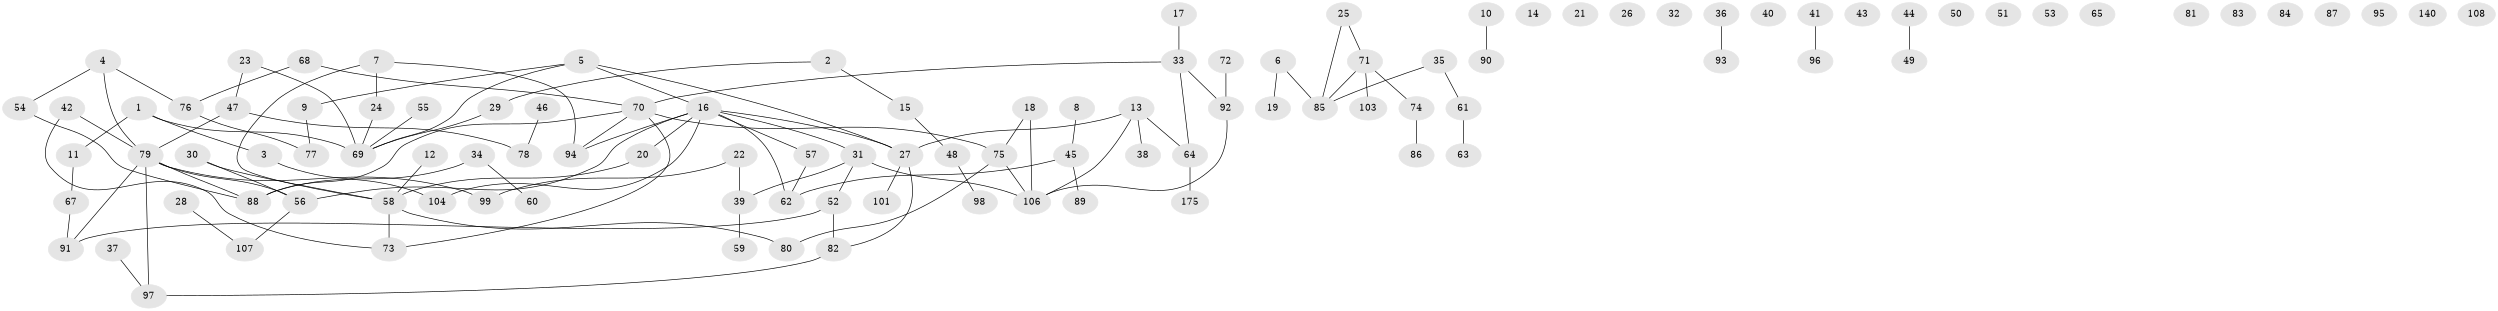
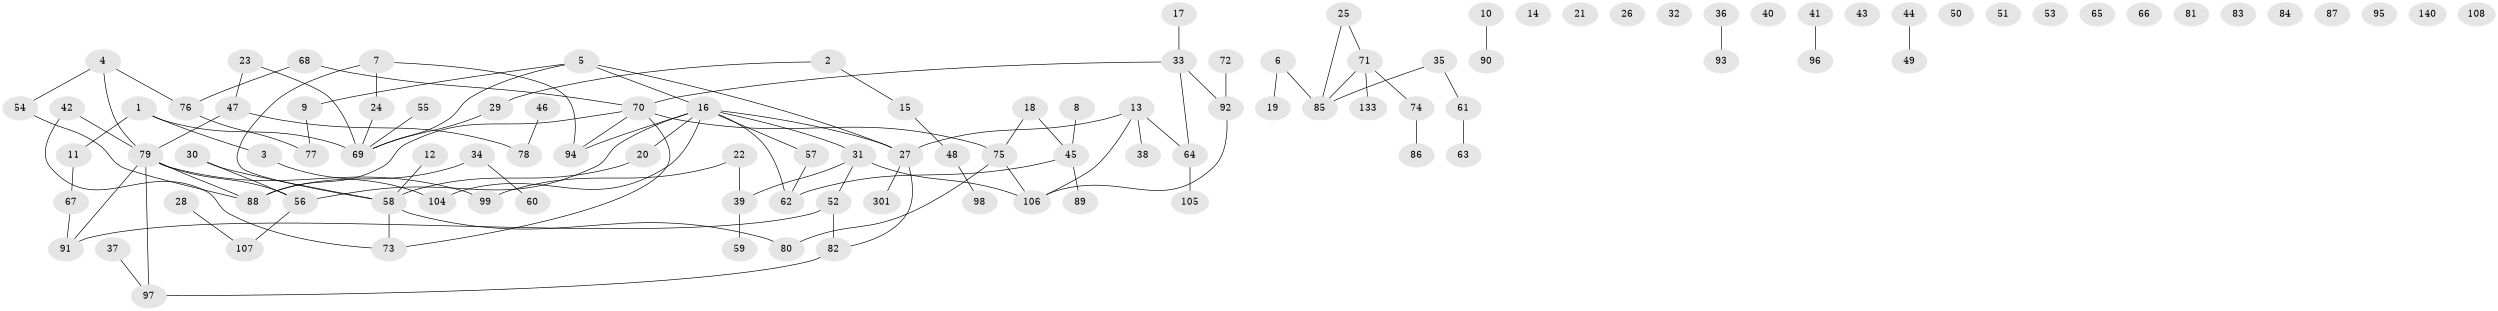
  graph {
    node [color=gray90 style=filled]
    1
    3
    11
    69
    104
    67
    2
    15
    29
    48
    4
    54
    76
    79
    88
    77
    56
    99
    97
    91
    5
    9
    16
    27
    94
    20
    31
    57
    62
    82
-   101
+   101 [label=301]
    6
    19
    85
    7
    24
    58
    73
    80
    8
    45
    89
    10
    90
    12
    13
    38
    64
    106
-   105 [label=175]
+   105
    14
    98
    39
    52
    107
    17
    33
    70
    92
    18
    75
    21
    22
    59
    23
    47
    78
    25
    71
    74
-   103
+   103 [label=133]
    26
    28
    30
    32
    34
    60
    35
    61
    63
    36
    93
    37
    40
    41
    96
    42
    43
    44
    49
    46
    50
    51
    53
    55
    65
+   66
    68
    86
    72
    81
    83
    84
    87
    95
    n106 [label=140]
    n107 [label=108]
    1 -- 3
    1 -- 11
    1 -- 69
    3 -- 104
    11 -- 67
    67 -- 91
    2 -- 15
    2 -- 29
    15 -- 48
    29 -- 69
    48 -- 98
    4 -- 54
    4 -- 76
    4 -- 79
    54 -- 88
    76 -- 77
    79 -- 88
    79 -- 56
    79 -- 99
    79 -- 97
    79 -- 91
    56 -- 107
    5 -- 69
    5 -- 9
    5 -- 16
    5 -- 27
    9 -- 77
    16 -- 104
    16 -- 56
    16 -- 27
    16 -- 94
    16 -- 20
    16 -- 31
    16 -- 57
    16 -- 62
    27 -- 82
    27 -- 101
    20 -- 58
    31 -- 106
    31 -- 39
    31 -- 52
    57 -- 62
    82 -- 97
    6 -- 19
    6 -- 85
    7 -- 94
    7 -- 24
    7 -- 58
    24 -- 69
    58 -- 73
    58 -- 80
    8 -- 45
    45 -- 62
    45 -- 89
    10 -- 90
    12 -- 58
    13 -- 27
    13 -- 38
    13 -- 64
    13 -- 106
    64 -- 105
    39 -- 59
    52 -- 91
    52 -- 82
    17 -- 33
    33 -- 64
    33 -- 70
    33 -- 92
    70 -- 88
    70 -- 94
    70 -- 73
    70 -- 75
    92 -- 106
-   18 -- 106
+   18 -- 45
    18 -- 75
    75 -- 80
    75 -- 106
    22 -- 99
    22 -- 39
    23 -- 69
    23 -- 47
    47 -- 79
    47 -- 78
    25 -- 85
    25 -- 71
    71 -- 85
    71 -- 74
    71 -- 103
    74 -- 86
    28 -- 107
    30 -- 56
    30 -- 58
    34 -- 88
    34 -- 60
    35 -- 85
    35 -- 61
    61 -- 63
    36 -- 93
    37 -- 97
    41 -- 96
    42 -- 79
    42 -- 73
    44 -- 49
    46 -- 78
    55 -- 69
    68 -- 76
    68 -- 70
    72 -- 92
  }
